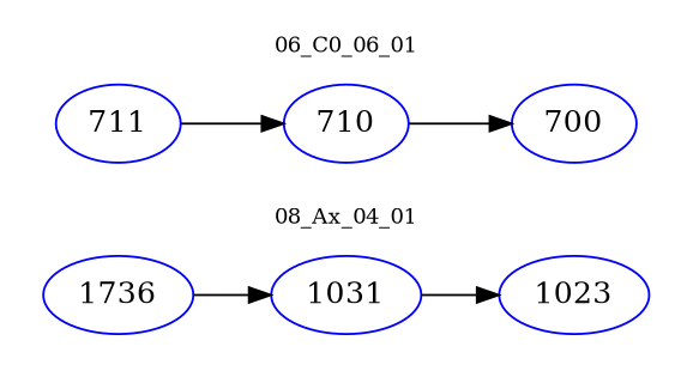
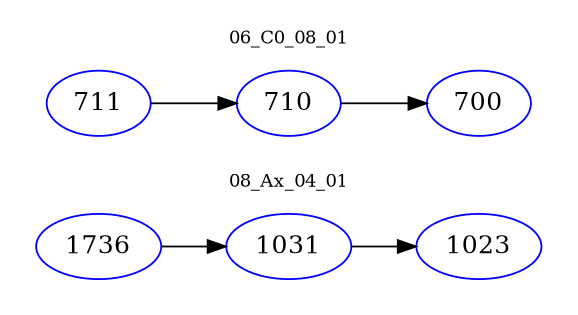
  digraph {
    rankdir=LR
    node [color=blue]
    edge [color=black]
    n1 [label=1736]
    n2 [label=1031]
    n3 [label=1023]
    n4 [label=711]
    n5 [label=710]
    n6 [label=700]
    subgraph cluster_1 {
      color=white
      fontsize=10
      label="08_Ax_04_01"
      n1
      n2
      n3
    }
    subgraph cluster_2 {
      color=white
      fontsize=10
-     label="06_C0_06_01"
+     label="06_C0_08_01"
      n4
      n5
      n6
    }
    n1 -> n2
    n2 -> n3
    n4 -> n5
    n5 -> n6
  }
